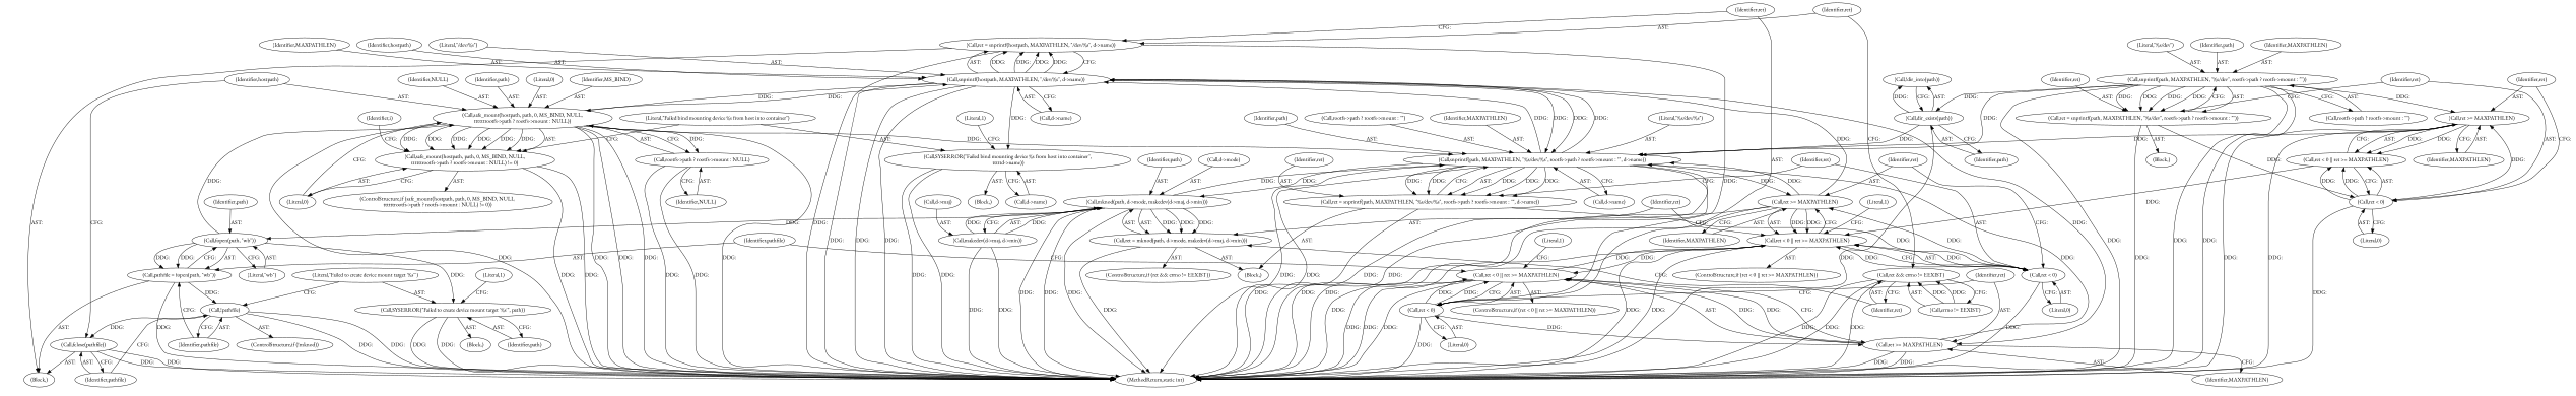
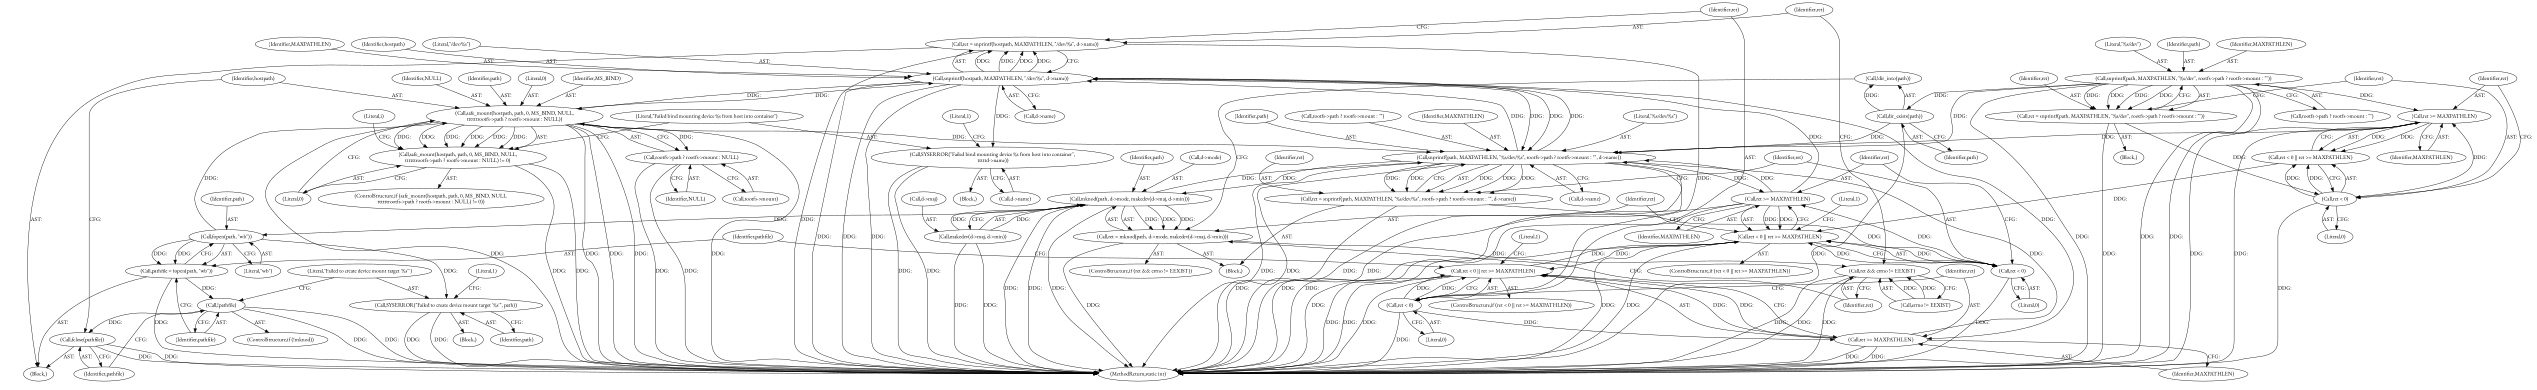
  digraph {
    fontname="EB Garamond"
    node [fontname="EB Garamond"]
    edge [fontname="EB Garamond"]
    n1 [label="(Call,ret = snprintf(hostpath, MAXPATHLEN, \"/dev/%s\", d->name))"]
    n2 [label="(Call,snprintf(hostpath, MAXPATHLEN, \"/dev/%s\", d->name))"]
    n3 [label="(Call,ret < 0)"]
    n4 [label="(Block,)"]
    n5 [label="(MethodReturn,static int)"]
    n6 [label="(Call,safe_mount(hostpath, path, 0, MS_BIND, NULL,\n\t\t\t\t\t\trootfs->path ? rootfs->mount : NULL))"]
    n7 [label="(Call,snprintf(path, MAXPATHLEN, \"%s/dev/%s\", rootfs->path ? rootfs->mount : \"\", d->name))"]
    n8 [label="(Call,ret >= MAXPATHLEN)"]
    n9 [label="(Call,SYSERROR(\"Failed bind mounting device %s from host into container\",\n \t\t\t\t\td->name))"]
    n10 [label="(Call,d->name)"]
    n11 [label="(Call,ret < 0 || ret >= MAXPATHLEN)"]
    n12 [label="(Literal,0)"]
    n13 [label="(Call,safe_mount(hostpath, path, 0, MS_BIND, NULL,\n\t\t\t\t\t\trootfs->path ? rootfs->mount : NULL) != 0)"]
    n14 [label="(Call,rootfs->path ? rootfs->mount : NULL)"]
    n15 [label="(Call,mknod(path, d->mode, makedev(d->maj, d->min)))"]
    n16 [label="(Call,ret >= MAXPATHLEN)"]
    n17 [label="(Call,ret = snprintf(path, MAXPATHLEN, \"%s/dev/%s\", rootfs->path ? rootfs->mount : \"\", d->name))"]
    n18 [label="(Call,d->name)"]
    n19 [label="(Identifier,MAXPATHLEN)"]
    n20 [label="(Block,)"]
    n21 [label="(Call,d->name)"]
    n22 [label="(Literal,0)"]
    n23 [label="(ControlStructure,if (safe_mount(hostpath, path, 0, MS_BIND, NULL,\n\t\t\t\t\t\trootfs->path ? rootfs->mount : NULL) != 0))"]
+   n24 [label="(Call,rootfs->mount)"]
    n25 [label="(Identifier,NULL)"]
    n26 [label="(Call,fopen(path, \"wb\"))"]
    n27 [label="(Call,pathfile = fopen(path, \"wb\"))"]
    n28 [label="(Call,SYSERROR(\"Failed to create device mount target '%s'\", path))"]
    n29 [label="(Literal,\"wb\")"]
    n30 [label="(Call,!pathfile)"]
    n31 [label="(Block,)"]
    n32 [label="(Identifier,path)"]
    n33 [label="(Call,makedev(d->maj, d->min))"]
    n34 [label="(Call,ret = mknod(path, d->mode, makedev(d->maj, d->min)))"]
    n35 [label="(Block,)"]
    n36 [label="(Call,ret && errno != EEXIST)"]
    n37 [label="(ControlStructure,if (ret && errno != EEXIST))"]
    n38 [label="(Call,ret < 0 || ret >= MAXPATHLEN)"]
    n39 [label="(Identifier,MAXPATHLEN)"]
    n40 [label="(Call,ret < 0)"]
    n41 [label="(Call,dir_exists(path))"]
    n42 [label="(Identifier,path)"]
    n43 [label="(Call,!dir_into(path))"]
    n44 [label="(Call,snprintf(path, MAXPATHLEN, \"%s/dev\", rootfs->path ? rootfs->mount : \"\"))"]
    n45 [label="(Call,ret >= MAXPATHLEN)"]
    n46 [label="(Call,ret = snprintf(path, MAXPATHLEN, \"%s/dev\", rootfs->path ? rootfs->mount : \"\"))"]
    n47 [label="(Call,rootfs->path ? rootfs->mount : \"\")"]
    n48 [label="(Identifier,MAXPATHLEN)"]
    n49 [label="(Call,ret < 0 || ret >= MAXPATHLEN)"]
    n50 [label="(Call,ret < 0)"]
    n51 [label="(Block,)"]
    n52 [label="(ControlStructure,if (ret < 0 || ret >= MAXPATHLEN))"]
    n53 [label="(Literal,0)"]
    n54 [label="(ControlStructure,if (ret < 0 || ret >= MAXPATHLEN))"]
    n55 [label="(Literal,0)"]
    n56 [label="(Call,errno != EEXIST)"]
    n57 [label="(Identifier,ret)"]
    n58 [label="(Call,fclose(pathfile))"]
    n59 [label="(ControlStructure,if (!mknod))"]
    n60 [label="(Identifier,pathfile)"]
    n61 [label="(Identifier,pathfile)"]
    n62 [label="(Identifier,path)"]
    n63 [label="(Literal,\"/dev/%s\")"]
    n64 [label="(Call,rootfs->path ? rootfs->mount : \"\")"]
    n65 [label="(Literal,1)"]
    n66 [label="(Call,d->maj)"]
    n67 [label="(Identifier,ret)"]
    n68 [label="(Identifier,path)"]
    n69 [label="(Call,d->mode)"]
    n70 [label="(Identifier,ret)"]
    n71 [label="(Identifier,path)"]
    n72 [label="(Literal,0)"]
    n73 [label="(Identifier,MAXPATHLEN)"]
    n74 [label="(Identifier,ret)"]
    n75 [label="(Literal,\"Failed to create device mount target '%s'\")"]
    n76 [label="(Identifier,ret)"]
    n77 [label="(Literal,\"Failed bind mounting device %s from host into container\")"]
    n78 [label="(Identifier,MAXPATHLEN)"]
-   n79 [label="(Identifier,i)"]
+   n79 [label="(Literal,i)"]
    n80 [label="(Identifier,path)"]
    n81 [label="(Identifier,hostpath)"]
    n82 [label="(Identifier,ret)"]
    n83 [label="(Identifier,MS_BIND)"]
    n84 [label="(Literal,1)"]
    n85 [label="(Identifier,ret)"]
    n86 [label="(Literal,\"%s/dev/%s\")"]
    n87 [label="(Identifier,NULL)"]
    n88 [label="(Identifier,path)"]
    n89 [label="(Identifier,ret)"]
    n90 [label="(Identifier,pathfile)"]
    n91 [label="(Identifier,MAXPATHLEN)"]
    n92 [label="(Identifier,ret)"]
    n93 [label="(Identifier,ret)"]
    n94 [label="(Literal,1)"]
    n95 [label="(Identifier,ret)"]
    n96 [label="(Literal,\"%s/dev\")"]
    n97 [label="(Literal,1)"]
    n98 [label="(Identifier,hostpath)"]
    n1 -> n2 [label="CFG: "]
    n1 -> n3 [label="DDG: "]
    n1 -> n4 [label="AST: "]
    n1 -> n5 [label="DDG: "]
    n2 -> n1 [label="AST: "]
    n2 -> n1 [label="DDG: "]
    n2 -> n1 [label="DDG: "]
    n2 -> n1 [label="DDG: "]
    n2 -> n1 [label="DDG: "]
    n2 -> n5 [label="DDG: "]
    n2 -> n5 [label="DDG: "]
    n2 -> n5 [label="DDG: "]
    n2 -> n6 [label="DDG: "]
    n2 -> n7 [label="DDG: "]
    n2 -> n7 [label="DDG: "]
    n2 -> n8 [label="DDG: "]
    n2 -> n9 [label="DDG: "]
    n2 -> n10 [label="CFG: "]
    n3 -> n5 [label="DDG: "]
    n3 -> n8 [label="DDG: "]
    n3 -> n11 [label="AST: "]
    n3 -> n11 [label="DDG: "]
    n3 -> n11 [label="DDG: "]
    n3 -> n12 [label="CFG: "]
    n6 -> n2 [label="DDG: "]
    n6 -> n5 [label="DDG: "]
    n6 -> n5 [label="DDG: "]
    n6 -> n5 [label="DDG: "]
    n6 -> n5 [label="DDG: "]
    n6 -> n5 [label="DDG: "]
    n6 -> n7 [label="DDG: "]
    n6 -> n13 [label="AST: "]
    n6 -> n13 [label="DDG: "]
    n6 -> n13 [label="DDG: "]
    n6 -> n13 [label="DDG: "]
    n6 -> n13 [label="DDG: "]
    n6 -> n13 [label="DDG: "]
    n6 -> n13 [label="DDG: "]
    n6 -> n14 [label="CFG: "]
    n6 -> n14 [label="DDG: "]
    n7 -> n2 [label="DDG: "]
    n7 -> n2 [label="DDG: "]
    n7 -> n5 [label="DDG: "]
    n7 -> n5 [label="DDG: "]
    n7 -> n5 [label="DDG: "]
    n7 -> n5 [label="DDG: "]
    n7 -> n15 [label="DDG: "]
    n7 -> n16 [label="DDG: "]
    n7 -> n17 [label="AST: "]
    n7 -> n17 [label="DDG: "]
    n7 -> n17 [label="DDG: "]
    n7 -> n17 [label="DDG: "]
    n7 -> n17 [label="DDG: "]
    n7 -> n17 [label="DDG: "]
    n7 -> n18 [label="CFG: "]
    n8 -> n5 [label="DDG: "]
    n8 -> n5 [label="DDG: "]
    n8 -> n7 [label="DDG: "]
    n8 -> n11 [label="AST: "]
    n8 -> n11 [label="DDG: "]
    n8 -> n11 [label="DDG: "]
    n8 -> n19 [label="CFG: "]
    n9 -> n5 [label="DDG: "]
    n9 -> n5 [label="DDG: "]
    n9 -> n20 [label="AST: "]
    n9 -> n21 [label="CFG: "]
    n10 -> n2 [label="AST: "]
    n11 -> n3 [label="CFG: "]
    n11 -> n5 [label="DDG: "]
    n11 -> n5 [label="DDG: "]
    n11 -> n5 [label="DDG: "]
    n11 -> n8 [label="CFG: "]
    n11 -> n38 [label="DDG: "]
    n11 -> n54 [label="AST: "]
    n12 -> n3 [label="AST: "]
    n13 -> n5 [label="DDG: "]
    n13 -> n5 [label="DDG: "]
    n13 -> n22 [label="CFG: "]
    n13 -> n23 [label="AST: "]
    n14 -> n5 [label="DDG: "]
    n14 -> n5 [label="DDG: "]
    n14 -> n6 [label="AST: "]
+   n14 -> n24 [label="CFG: "]
    n14 -> n25 [label="CFG: "]
    n15 -> n5 [label="DDG: "]
    n15 -> n5 [label="DDG: "]
    n15 -> n5 [label="DDG: "]
    n15 -> n7 [label="DDG: "]
    n15 -> n26 [label="DDG: "]
    n15 -> n33 [label="CFG: "]
    n15 -> n34 [label="AST: "]
    n15 -> n34 [label="DDG: "]
    n15 -> n34 [label="DDG: "]
    n15 -> n34 [label="DDG: "]
    n16 -> n2 [label="DDG: "]
    n16 -> n5 [label="DDG: "]
    n16 -> n5 [label="DDG: "]
    n16 -> n7 [label="DDG: "]
    n16 -> n38 [label="AST: "]
    n16 -> n38 [label="DDG: "]
    n16 -> n38 [label="DDG: "]
    n16 -> n39 [label="CFG: "]
    n17 -> n5 [label="DDG: "]
    n17 -> n7 [label="CFG: "]
    n17 -> n35 [label="AST: "]
    n17 -> n40 [label="DDG: "]
    n18 -> n7 [label="AST: "]
    n19 -> n8 [label="AST: "]
    n21 -> n9 [label="AST: "]
    n22 -> n6 [label="CFG: "]
    n22 -> n13 [label="AST: "]
+   n24 -> n14 [label="AST: "]
    n25 -> n14 [label="AST: "]
    n26 -> n6 [label="DDG: "]
    n26 -> n27 [label="AST: "]
    n26 -> n27 [label="DDG: "]
    n26 -> n27 [label="DDG: "]
    n26 -> n28 [label="DDG: "]
    n26 -> n29 [label="CFG: "]
    n27 -> n4 [label="AST: "]
    n27 -> n5 [label="DDG: "]
    n27 -> n26 [label="CFG: "]
    n27 -> n30 [label="DDG: "]
    n28 -> n5 [label="DDG: "]
    n28 -> n5 [label="DDG: "]
    n28 -> n31 [label="AST: "]
    n28 -> n32 [label="CFG: "]
    n29 -> n26 [label="AST: "]
    n30 -> n5 [label="DDG: "]
    n30 -> n5 [label="DDG: "]
    n30 -> n58 [label="DDG: "]
    n30 -> n59 [label="AST: "]
    n30 -> n60 [label="CFG: "]
    n32 -> n28 [label="AST: "]
    n33 -> n5 [label="DDG: "]
    n33 -> n5 [label="DDG: "]
    n33 -> n15 [label="AST: "]
    n33 -> n15 [label="DDG: "]
    n33 -> n15 [label="DDG: "]
    n34 -> n5 [label="DDG: "]
    n34 -> n15 [label="AST: "]
    n34 -> n35 [label="AST: "]
+   n34 -> n36 [label="DDG: "]
    n34 -> n37 [label="AST: "]
    n36 -> n5 [label="DDG: "]
    n36 -> n5 [label="DDG: "]
    n36 -> n5 [label="DDG: "]
    n36 -> n56 [label="CFG: "]
    n36 -> n57 [label="CFG: "]
    n38 -> n5 [label="DDG: "]
    n38 -> n5 [label="DDG: "]
    n38 -> n5 [label="DDG: "]
    n38 -> n11 [label="DDG: "]
    n38 -> n16 [label="CFG: "]
    n38 -> n40 [label="CFG: "]
    n38 -> n52 [label="AST: "]
    n39 -> n16 [label="AST: "]
    n40 -> n5 [label="DDG: "]
    n40 -> n16 [label="DDG: "]
    n40 -> n38 [label="AST: "]
    n40 -> n38 [label="DDG: "]
    n40 -> n38 [label="DDG: "]
    n40 -> n53 [label="CFG: "]
    n41 -> n5 [label="DDG: "]
    n41 -> n7 [label="DDG: "]
    n41 -> n42 [label="CFG: "]
    n41 -> n43 [label="AST: "]
    n41 -> n43 [label="DDG: "]
    n42 -> n41 [label="AST: "]
-   n43 -> n41 [label="CFG: "]
+   n43 -> n34 [label="CFG: "]
    n44 -> n5 [label="DDG: "]
    n44 -> n5 [label="DDG: "]
    n44 -> n5 [label="DDG: "]
    n44 -> n7 [label="DDG: "]
    n44 -> n41 [label="DDG: "]
    n44 -> n45 [label="DDG: "]
    n44 -> n46 [label="AST: "]
    n44 -> n46 [label="DDG: "]
    n44 -> n46 [label="DDG: "]
    n44 -> n46 [label="DDG: "]
    n44 -> n46 [label="DDG: "]
    n44 -> n47 [label="CFG: "]
    n45 -> n5 [label="DDG: "]
    n45 -> n5 [label="DDG: "]
    n45 -> n7 [label="DDG: "]
    n45 -> n48 [label="CFG: "]
    n45 -> n49 [label="AST: "]
    n45 -> n49 [label="DDG: "]
    n45 -> n49 [label="DDG: "]
    n46 -> n5 [label="DDG: "]
    n46 -> n44 [label="CFG: "]
    n46 -> n50 [label="DDG: "]
    n46 -> n51 [label="AST: "]
    n47 -> n44 [label="AST: "]
    n48 -> n45 [label="AST: "]
    n49 -> n38 [label="DDG: "]
    n49 -> n45 [label="CFG: "]
    n49 -> n50 [label="CFG: "]
    n50 -> n5 [label="DDG: "]
    n50 -> n45 [label="DDG: "]
    n50 -> n49 [label="AST: "]
    n50 -> n49 [label="DDG: "]
    n50 -> n49 [label="DDG: "]
    n50 -> n55 [label="CFG: "]
    n53 -> n40 [label="AST: "]
    n55 -> n50 [label="AST: "]
    n56 -> n36 [label="AST: "]
    n56 -> n36 [label="DDG: "]
    n56 -> n36 [label="DDG: "]
    n57 -> n34 [label="CFG: "]
    n57 -> n36 [label="AST: "]
    n58 -> n4 [label="AST: "]
    n58 -> n5 [label="DDG: "]
    n58 -> n5 [label="DDG: "]
    n58 -> n61 [label="CFG: "]
    n60 -> n27 [label="CFG: "]
    n60 -> n30 [label="AST: "]
    n61 -> n30 [label="CFG: "]
    n61 -> n58 [label="AST: "]
    n62 -> n7 [label="AST: "]
    n63 -> n2 [label="AST: "]
    n64 -> n7 [label="AST: "]
    n65 -> n11 [label="CFG: "]
    n66 -> n33 [label="AST: "]
    n67 -> n17 [label="CFG: "]
    n67 -> n40 [label="AST: "]
    n68 -> n6 [label="AST: "]
    n69 -> n15 [label="AST: "]
    n70 -> n46 [label="CFG: "]
    n70 -> n50 [label="AST: "]
    n71 -> n15 [label="AST: "]
    n72 -> n6 [label="AST: "]
    n73 -> n7 [label="AST: "]
    n74 -> n34 [label="AST: "]
    n74 -> n38 [label="CFG: "]
    n75 -> n28 [label="AST: "]
    n75 -> n30 [label="CFG: "]
    n76 -> n46 [label="AST: "]
    n77 -> n9 [label="AST: "]
    n77 -> n13 [label="CFG: "]
    n78 -> n2 [label="AST: "]
    n79 -> n13 [label="CFG: "]
    n80 -> n26 [label="AST: "]
    n81 -> n2 [label="AST: "]
    n82 -> n45 [label="AST: "]
    n82 -> n50 [label="CFG: "]
    n83 -> n6 [label="AST: "]
    n84 -> n38 [label="CFG: "]
    n85 -> n1 [label="AST: "]
    n85 -> n36 [label="CFG: "]
    n86 -> n7 [label="AST: "]
    n87 -> n6 [label="AST: "]
    n88 -> n44 [label="AST: "]
    n89 -> n1 [label="CFG: "]
    n89 -> n3 [label="AST: "]
    n90 -> n11 [label="CFG: "]
    n90 -> n27 [label="AST: "]
    n91 -> n44 [label="AST: "]
    n92 -> n3 [label="CFG: "]
    n92 -> n8 [label="AST: "]
    n93 -> n16 [label="AST: "]
    n93 -> n40 [label="CFG: "]
    n94 -> n28 [label="CFG: "]
    n95 -> n17 [label="AST: "]
    n96 -> n44 [label="AST: "]
    n97 -> n9 [label="CFG: "]
    n98 -> n6 [label="AST: "]
    n98 -> n58 [label="CFG: "]
  }
